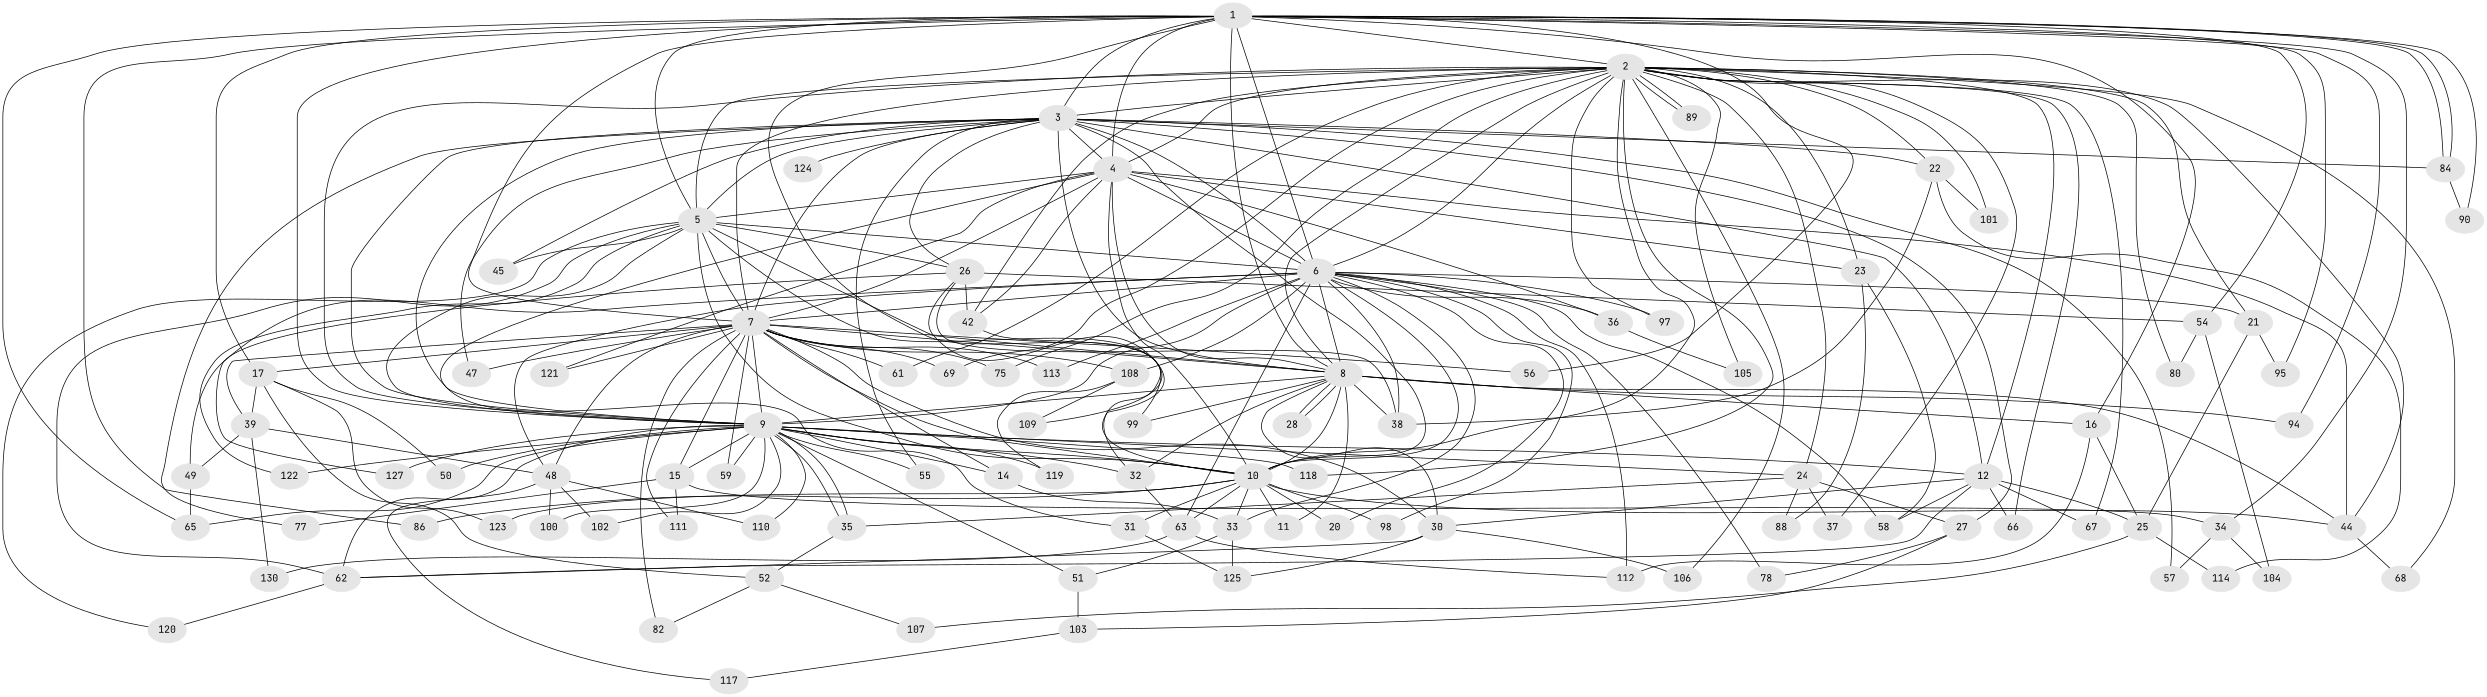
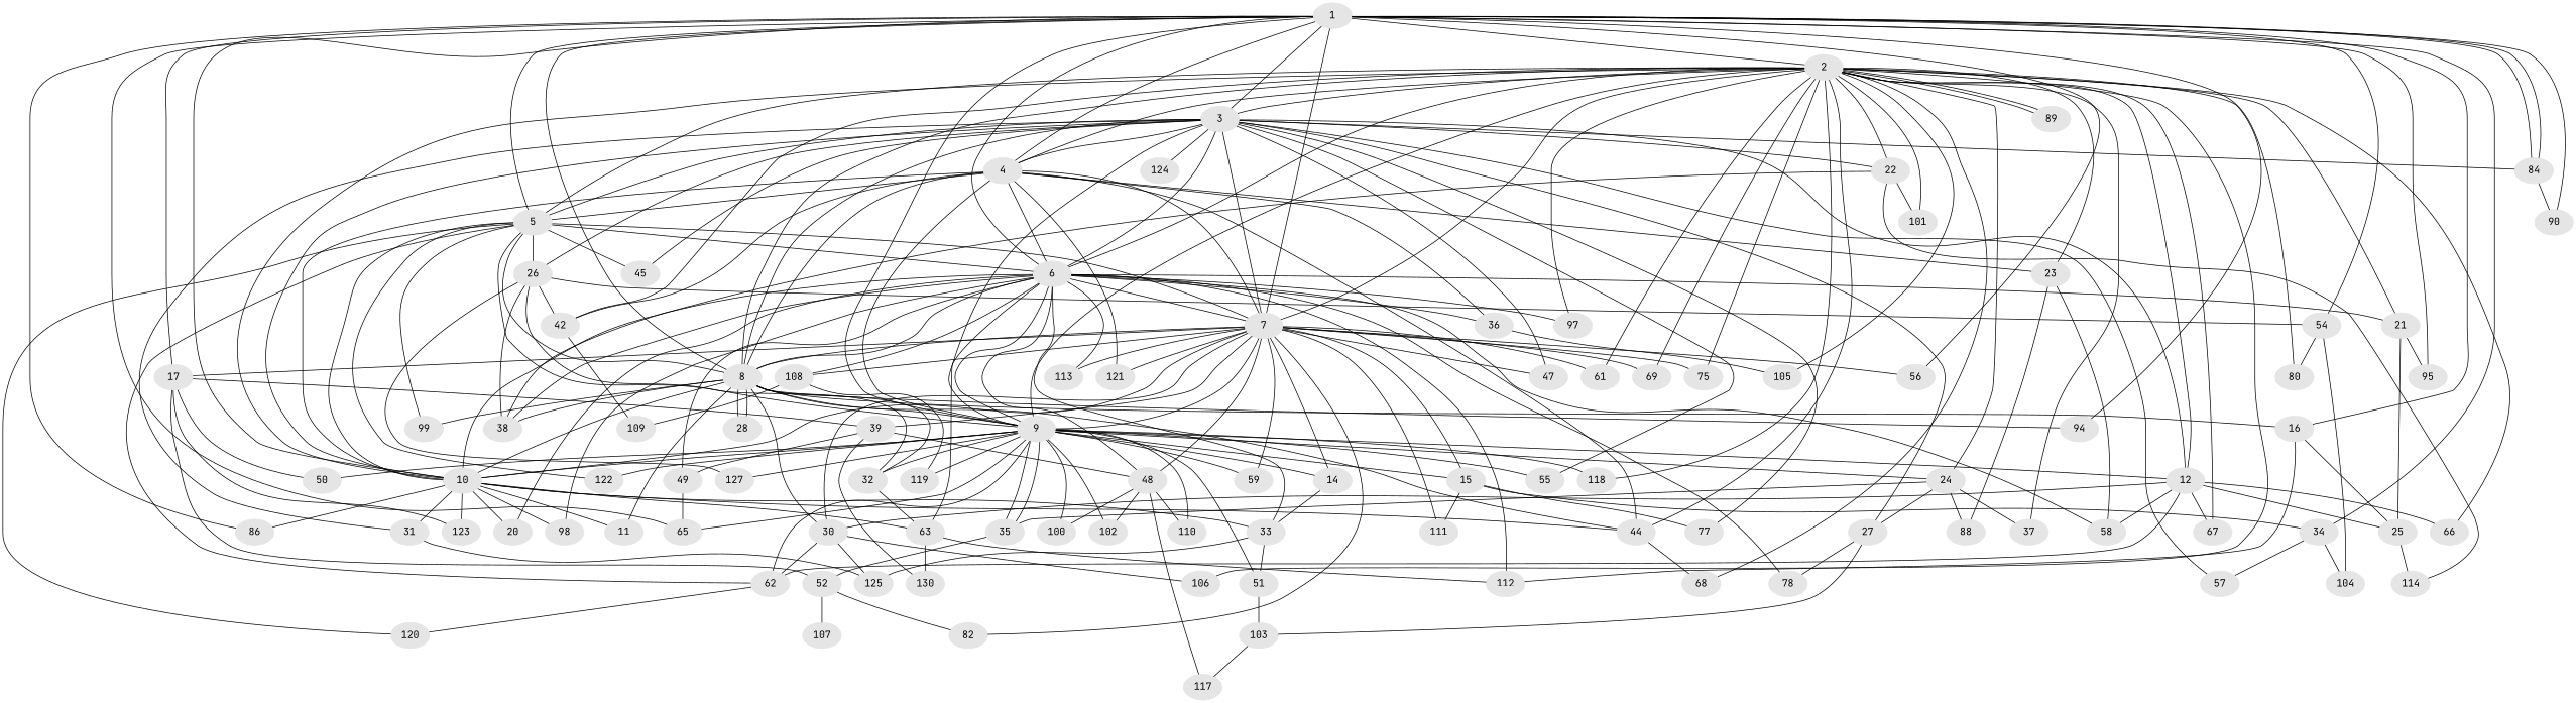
  graph {
    fontname="JetBrains Mono"
    node [color=gray90 fontname="JetBrains Mono" style=filled]
    edge [fontname="JetBrains Mono"]
    1 [super="+85"]
    2 [super="+19"]
    3 [super="+31"]
    4 [super="+46"]
    5 [super="+72"]
    6 [super="+60"]
    7 [super="+29"]
    8 [super="+73"]
    9 [super="+92"]
    10 [super="+18"]
    16
    17
    34
    54
    56
    65 [super="+87"]
    84 [super="+129"]
    86
    90
    94
    95
    12 [super="+13"]
    21
    22 [super="+74"]
    23 [super="+116"]
    24 [super="+41"]
    37
    42 [super="+43"]
    44 [super="+70"]
    61
    66
    67
    68
    69
    75
    80
    89
    97
    101
    105
    106
    118
    26 [super="+79"]
    27
    45
    47
    55
    57
    77
    n50 [label=31]
    124
    36
    121
    62 [super="+76"]
    99
    120
    122
    20
    33 [super="+81"]
    38 [super="+64"]
    48 [super="+96"]
    49
    58
    63 [super="+71"]
    78
    98
    108
    112 [super="+126"]
    113
    14
    15
    30 [super="+83"]
    39 [super="+40"]
    59
    82
    111
    11
    28
    32 [super="+53"]
    35
    50
    51
    100
    102
    110
    119
    127
    123
    25 [super="+93"]
    52
    104
    114
    88
    109
    103
    125 [super="+128"]
    117
    130
    107
    1 -- 2
    1 -- 3
    1 -- 4 [weight=2]
    1 -- 5
    1 -- 6
    1 -- 7
    1 -- 8
    1 -- 9
    1 -- 10
    1 -- 16
    1 -- 17
    1 -- 34
    1 -- 54
    1 -- 56
    1 -- 65
    1 -- 84
    1 -- 84
    1 -- 86
    1 -- 90
    1 -- 94
    1 -- 95
    2 -- 3
    2 -- 4
    2 -- 5 [weight=2]
    2 -- 6
    2 -- 7
    2 -- 8
    2 -- 9
    2 -- 10 [weight=2]
    2 -- 12
    2 -- 21
    2 -- 22
    2 -- 23
    2 -- 24
    2 -- 37
    2 -- 42
    2 -- 44
    2 -- 61
    2 -- 66
    2 -- 67
    2 -- 68
    2 -- 69
    2 -- 75
    2 -- 80
    2 -- 89
    2 -- 89
    2 -- 97
    2 -- 101
    2 -- 105
    2 -- 106
    2 -- 118
    3 -- 4
    3 -- 5
    3 -- 6
    3 -- 7
    3 -- 8
    3 -- 9
    3 -- 10 [weight=2]
    3 -- 84
    3 -- 12
    3 -- 22
    3 -- 26
    3 -- 27
    3 -- 45
    3 -- 47
    3 -- 55
    3 -- 57
    3 -- 77
    3 -- n50
    3 -- 124
    4 -- 5
    4 -- 6
    4 -- 7
    4 -- 8
    4 -- 9
    4 -- 10
    4 -- 23
    4 -- 42
    4 -- 44
    4 -- 36 [weight=2]
    4 -- 121
    5 -- 6
    5 -- 7
    5 -- 8
    5 -- 9
    5 -- 10
    5 -- 26 [weight=2]
    5 -- 45
    5 -- 62
    5 -- 99
    5 -- 120
    5 -- 122
    6 -- 7
    6 -- 8
    6 -- 9
    6 -- 10
    6 -- 21
    6 -- 97
    6 -- 36
    6 -- 20
    6 -- 33
    6 -- 38
    6 -- 48
    6 -- 49
    6 -- 58
    6 -- 63
    6 -- 78
    6 -- 98
    6 -- 108
    6 -- 112
    6 -- 113
    7 -- 8
    7 -- 9
    7 -- 10
    7 -- 17
    7 -- 56
    7 -- 61
    7 -- 69
    7 -- 75
    7 -- 47
    7 -- 121
    7 -- 48
    7 -- 108
    7 -- 113
    7 -- 14
    7 -- 15
    7 -- 30
    7 -- 39 [weight=2]
    7 -- 59
    7 -- 82
    7 -- 111
    8 -- 9
    8 -- 10
    8 -- 16
    8 -- 94
    8 -- 44
    8 -- 99
    8 -- 38
    8 -- 30
    8 -- 11
    8 -- 28
    8 -- 28
    8 -- 32
    9 -- 10
    9 -- 65
    9 -- 12
    9 -- 24
    9 -- 118
    9 -- 55
    9 -- 62
    9 -- 122
    9 -- 14
    9 -- 15
    9 -- 59
    9 -- 32
    9 -- 35
    9 -- 35
    9 -- 50
    9 -- 51
    9 -- 100
    9 -- 102
    9 -- 110
    9 -- 119
    9 -- 127
    10 -- 86
    10 -- 44
    10 -- n50
    10 -- 20
    10 -- 33
    10 -- 63
    10 -- 98
    10 -- 11
    10 -- 123
    16 -- 112
    16 -- 25
    17 -- 39
    17 -- 50
    17 -- 123
    17 -- 52
    34 -- 57
    34 -- 104
    54 -- 80
    54 -- 104
    84 -- 90
    12 -- 66
    12 -- 67
    12 -- 62
    12 -- 58
    12 -- 30
    12 -- 25
    21 -- 95
    21 -- 25
    22 -- 101
    22 -- 38
    22 -- 114
    23 -- 58
    23 -- 88
    24 -- 37
    24 -- 27
    24 -- 35
    24 -- 88
    42 -- 109
    44 -- 68
    26 -- 54
    26 -- 42
    26 -- 38
    26 -- 32
    26 -- 127
    27 -- 78
    27 -- 103
    n50 -- 125
    36 -- 105
    62 -- 120
    33 -- 51
    33 -- 125
    48 -- 100
    48 -- 102
    48 -- 110
    48 -- 117
    49 -- 65
    63 -- 112
    63 -- 130
    108 -- 119
    108 -- 109
    14 -- 33
    15 -- 34
    15 -- 77
    15 -- 111
    30 -- 106
    30 -- 62
    30 -- 125
    39 -- 48
    39 -- 49
    39 -- 130
    32 -- 63
    35 -- 52
    51 -- 103
    25 -- 114
-   25 -- 107
    52 -- 82
    52 -- 107
    103 -- 117
  }
